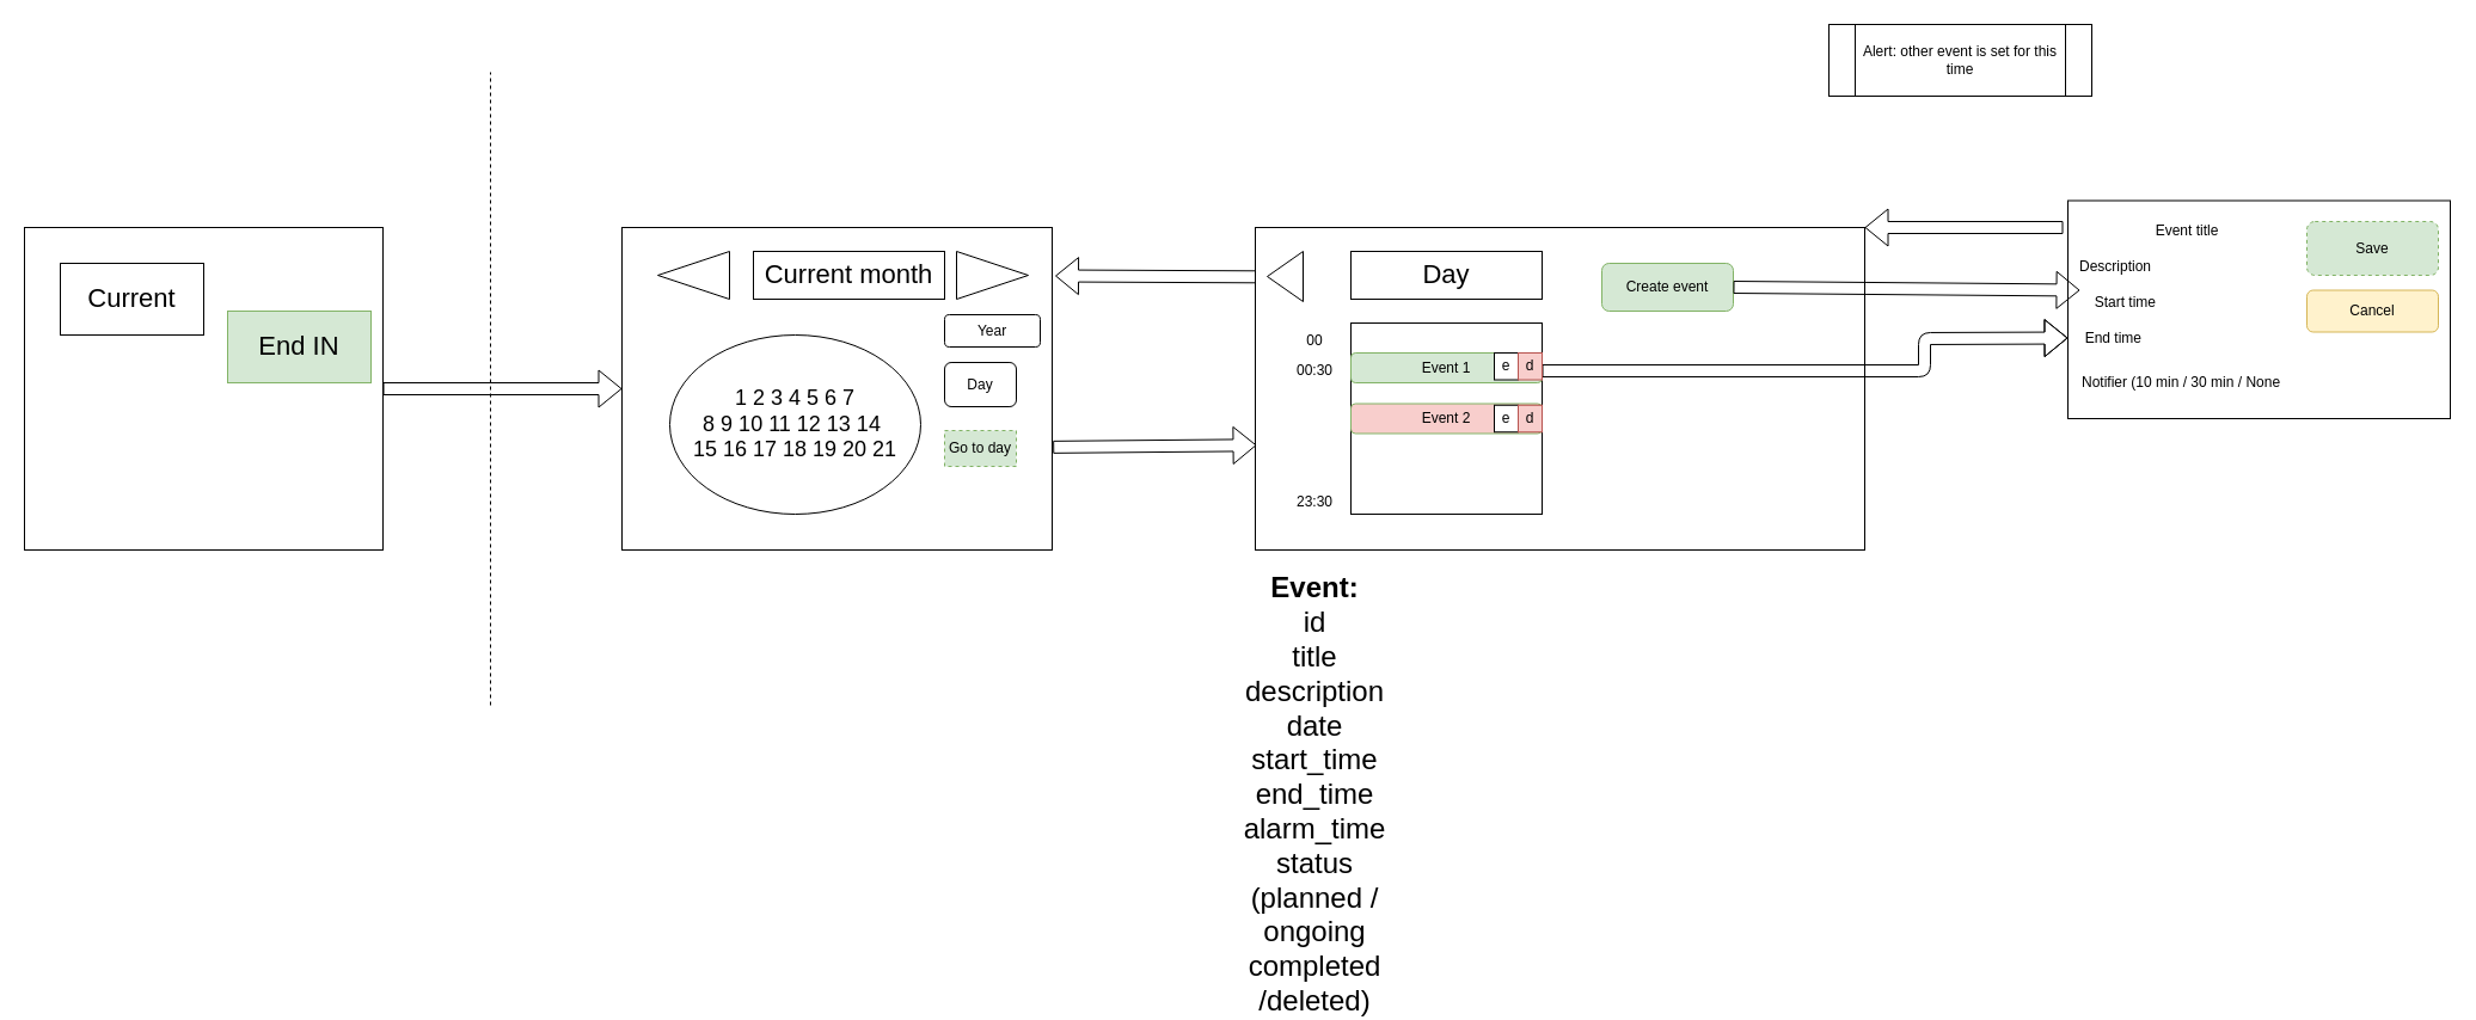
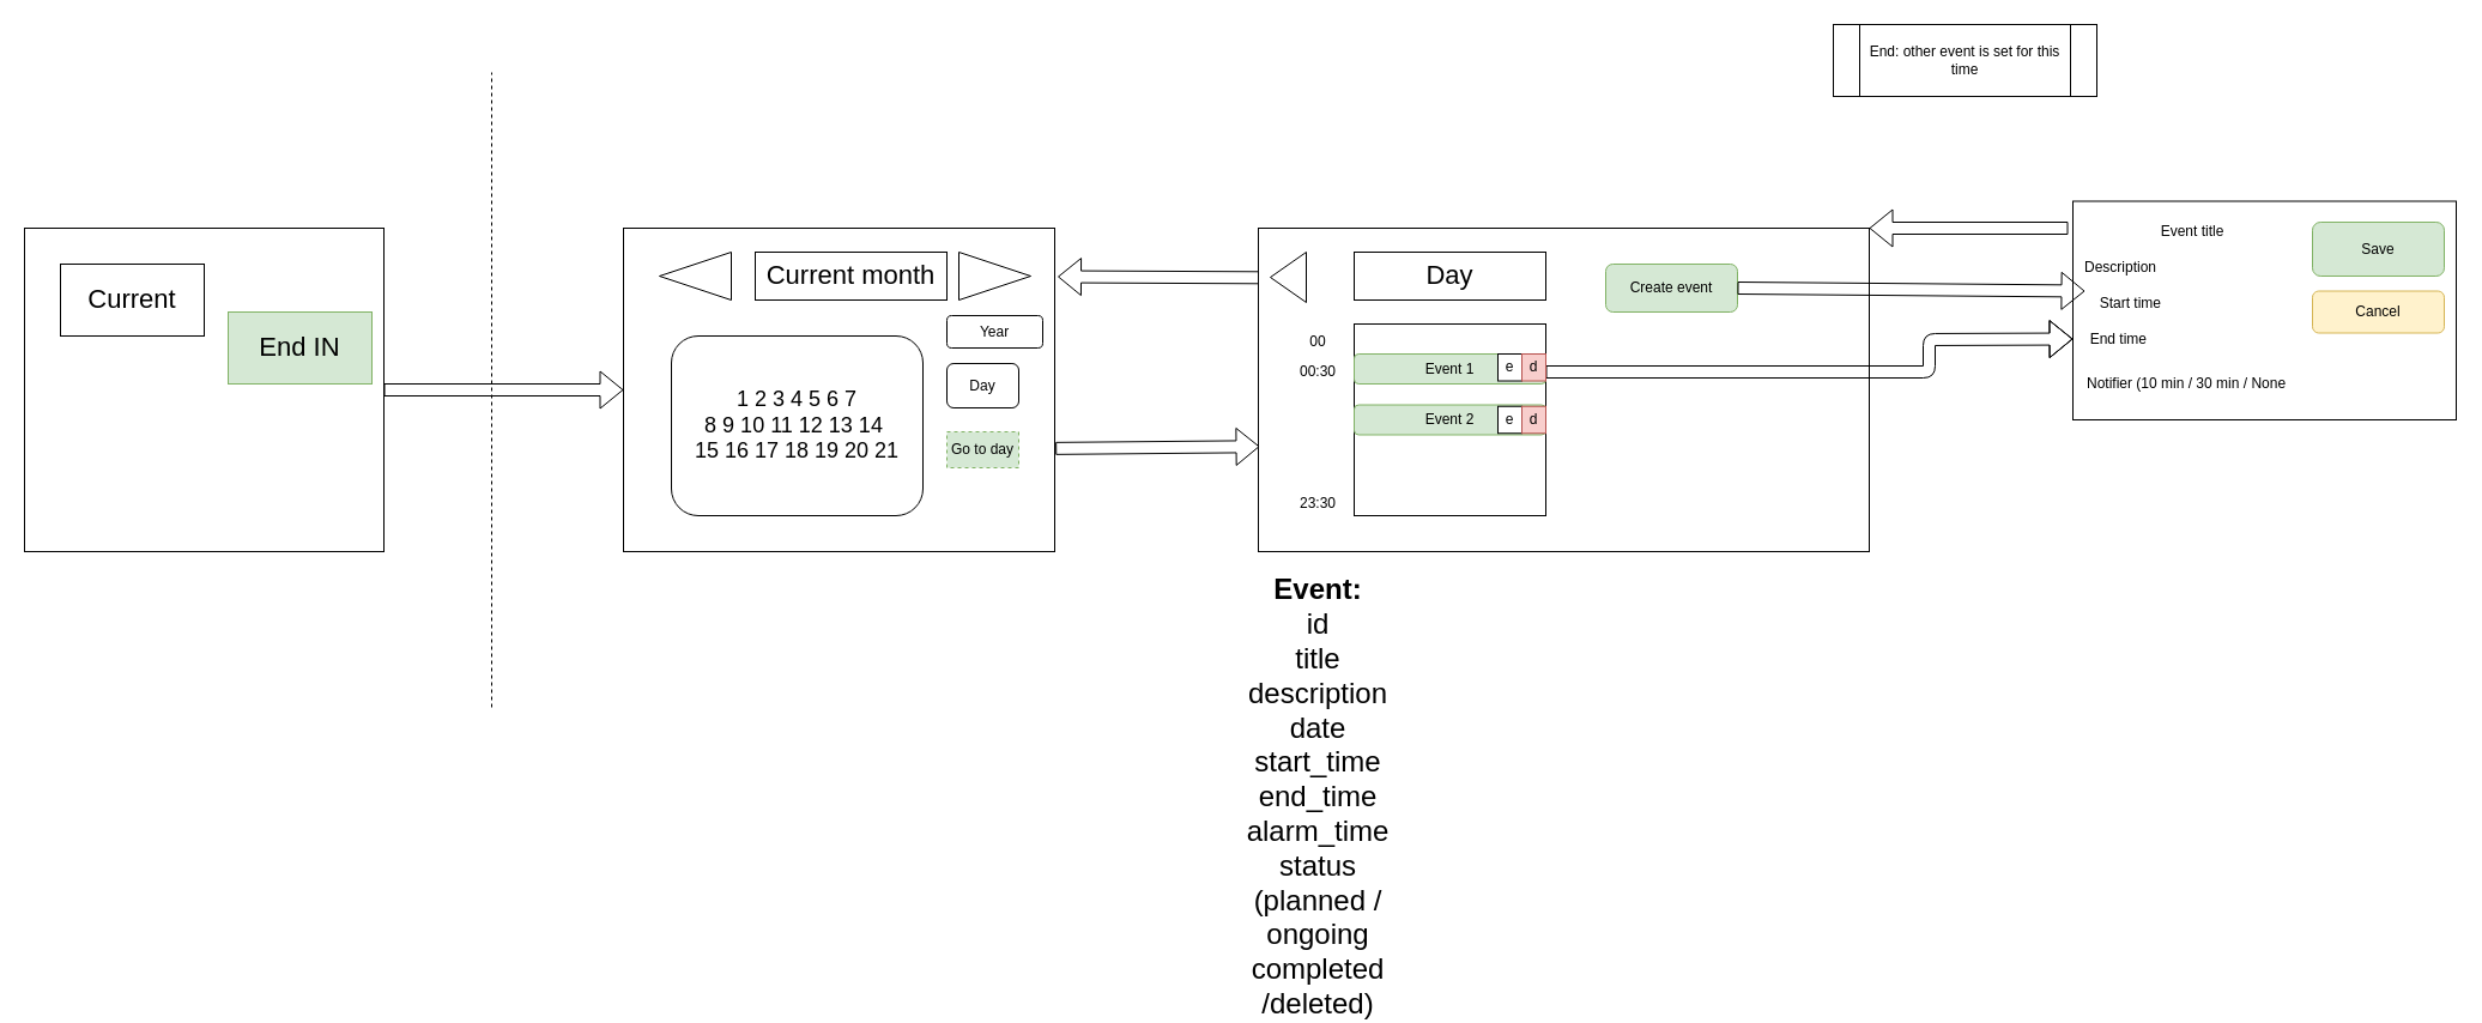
  <mxCell id="0" />
  <mxCell id="1" parent="0" />
  <mxCell id="2" value="" style="rounded=0;whiteSpace=wrap;html=1;" parent="1" vertex="1"><mxGeometry x="1050" y="190" width="510" height="270" as="geometry" /></mxCell>
  <mxCell id="3" value="" style="rounded=0;whiteSpace=wrap;html=1;" parent="1" vertex="1"><mxGeometry x="520" y="190" width="360" height="270" as="geometry" /></mxCell>
  <mxCell id="4" value="" style="rounded=0;whiteSpace=wrap;html=1;" parent="1" vertex="1"><mxGeometry x="20" y="190" width="300" height="270" as="geometry" /></mxCell>
  <mxCell id="5" value="&lt;font style=&quot;font-size: 22px&quot;&gt;Current&lt;/font&gt;" style="rounded=0;whiteSpace=wrap;html=1;" parent="1" vertex="1"><mxGeometry x="50" y="220" width="120" height="60" as="geometry" /></mxCell>
  <mxCell id="6" value="&lt;font style=&quot;font-size: 22px&quot;&gt;End IN&lt;/font&gt;" style="rounded=0;whiteSpace=wrap;html=1;fillColor=#d5e8d4;strokeColor=#82b366;" parent="1" vertex="1"><mxGeometry x="190" y="260" width="120" height="60" as="geometry" /></mxCell>
  <mxCell id="7" value="&lt;font style=&quot;font-size: 22px&quot;&gt;Current month&lt;/font&gt;" style="rounded=0;whiteSpace=wrap;html=1;" parent="1" vertex="1"><mxGeometry x="630" y="210" width="160" height="40" as="geometry" /></mxCell>
  <mxCell id="8" value="" style="triangle;whiteSpace=wrap;html=1;" parent="1" vertex="1"><mxGeometry x="800" y="210" width="60" height="40" as="geometry" /></mxCell>
  <mxCell id="9" value="" style="triangle;whiteSpace=wrap;html=1;direction=west;" parent="1" vertex="1"><mxGeometry x="550" y="210" width="60" height="40" as="geometry" /></mxCell>
- <mxCell id="10" value="&lt;div style=&quot;font-size: 18px&quot;&gt;&lt;span&gt;&lt;font style=&quot;font-size: 18px&quot;&gt;1 2 3 4 5 6 7&lt;/font&gt;&lt;/span&gt;&lt;/div&gt;&lt;div style=&quot;font-size: 18px&quot;&gt;&lt;span&gt;&lt;font style=&quot;font-size: 18px&quot;&gt;8 9 10 11 12 13 14&amp;nbsp;&lt;/font&gt;&lt;/span&gt;&lt;/div&gt;&lt;div style=&quot;font-size: 18px&quot;&gt;&lt;span&gt;&lt;font style=&quot;font-size: 18px&quot;&gt;15 16 17 18 19 20 21&lt;/font&gt;&lt;/span&gt;&lt;/div&gt;" style="ellipse;whiteSpace=wrap;html=1;" parent="1" vertex="1"><mxGeometry x="560" y="280" width="210" height="150" as="geometry" /></mxCell>
+ <mxCell id="10" value="&lt;div style=&quot;font-size: 18px&quot;&gt;&lt;span&gt;&lt;font style=&quot;font-size: 18px&quot;&gt;1 2 3 4 5 6 7&lt;/font&gt;&lt;/span&gt;&lt;/div&gt;&lt;div style=&quot;font-size: 18px&quot;&gt;&lt;span&gt;&lt;font style=&quot;font-size: 18px&quot;&gt;8 9 10 11 12 13 14&amp;nbsp;&lt;/font&gt;&lt;/span&gt;&lt;/div&gt;&lt;div style=&quot;font-size: 18px&quot;&gt;&lt;span&gt;&lt;font style=&quot;font-size: 18px&quot;&gt;15 16 17 18 19 20 21&lt;/font&gt;&lt;/span&gt;&lt;/div&gt;" style="rounded=1;whiteSpace=wrap;html=1;" parent="1" vertex="1"><mxGeometry x="560" y="280" width="210" height="150" as="geometry" /></mxCell>
  <mxCell id="11" value="&lt;font style=&quot;font-size: 22px&quot;&gt;Day&lt;/font&gt;" style="rounded=0;whiteSpace=wrap;html=1;" parent="1" vertex="1"><mxGeometry x="1130" y="210" width="160" height="40" as="geometry" /></mxCell>
  <mxCell id="12" value="" style="rounded=0;whiteSpace=wrap;html=1;" parent="1" vertex="1"><mxGeometry x="1130" y="270" width="160" height="160" as="geometry" /></mxCell>
  <mxCell id="13" value="00" style="text;html=1;strokeColor=none;fillColor=none;align=center;verticalAlign=middle;whiteSpace=wrap;rounded=0;" parent="1" vertex="1"><mxGeometry x="1080" y="275" width="40" height="20" as="geometry" /></mxCell>
  <mxCell id="14" value="00:30" style="text;html=1;strokeColor=none;fillColor=none;align=center;verticalAlign=middle;whiteSpace=wrap;rounded=0;" parent="1" vertex="1"><mxGeometry x="1080" y="300" width="40" height="20" as="geometry" /></mxCell>
  <mxCell id="15" value="23:30" style="text;html=1;strokeColor=none;fillColor=none;align=center;verticalAlign=middle;whiteSpace=wrap;rounded=0;" parent="1" vertex="1"><mxGeometry x="1080" y="410" width="40" height="20" as="geometry" /></mxCell>
  <mxCell id="16" value="Create event" style="rounded=1;whiteSpace=wrap;html=1;fillColor=#d5e8d4;strokeColor=#82b366;" parent="1" vertex="1"><mxGeometry x="1340" y="220" width="110" height="40" as="geometry" /></mxCell>
  <mxCell id="17" value="" style="shape=flexArrow;endArrow=classic;html=1;entryX=0;entryY=0.5;entryDx=0;entryDy=0;exitX=1;exitY=0.5;exitDx=0;exitDy=0;" parent="1" source="4" target="3" edge="1"><mxGeometry width="50" height="50" relative="1" as="geometry"><mxPoint x="320" y="350" as="sourcePoint" /><mxPoint x="370" y="300" as="targetPoint" /></mxGeometry></mxCell>
  <mxCell id="18" value="" style="shape=flexArrow;endArrow=classic;html=1;exitX=1.002;exitY=0.681;exitDx=0;exitDy=0;exitPerimeter=0;entryX=0.002;entryY=0.675;entryDx=0;entryDy=0;entryPerimeter=0;" parent="1" source="3" target="2" edge="1"><mxGeometry width="50" height="50" relative="1" as="geometry"><mxPoint x="880" y="320" as="sourcePoint" /><mxPoint x="1050" y="320" as="targetPoint" /><Array as="points" /></mxGeometry></mxCell>
- <mxCell id="19" value="Alert: other event is set for this time" style="shape=process;whiteSpace=wrap;html=1;backgroundOutline=1;" parent="1" vertex="1"><mxGeometry x="1530" y="20" width="220" height="60" as="geometry" /></mxCell>
+ <mxCell id="19" value="End: other event is set for this time" style="shape=process;whiteSpace=wrap;html=1;backgroundOutline=1;" parent="1" vertex="1"><mxGeometry x="1530" y="20" width="220" height="60" as="geometry" /></mxCell>
  <mxCell id="20" value="" style="rounded=0;whiteSpace=wrap;html=1;" parent="1" vertex="1"><mxGeometry x="1730" y="167.5" width="320" height="182.5" as="geometry" /></mxCell>
  <mxCell id="21" value="Event title" style="text;html=1;strokeColor=none;fillColor=none;align=center;verticalAlign=middle;whiteSpace=wrap;rounded=0;" parent="1" vertex="1"><mxGeometry x="1760" y="182.5" width="140" height="20" as="geometry" /></mxCell>
  <mxCell id="22" value="Description" style="text;html=1;strokeColor=none;fillColor=none;align=center;verticalAlign=middle;whiteSpace=wrap;rounded=0;" parent="1" vertex="1"><mxGeometry x="1750" y="212.5" width="40" height="20" as="geometry" /></mxCell>
  <mxCell id="23" value="Start time&amp;nbsp;" style="text;html=1;strokeColor=none;fillColor=none;align=center;verticalAlign=middle;whiteSpace=wrap;rounded=0;" parent="1" vertex="1"><mxGeometry x="1740" y="242.5" width="80" height="20" as="geometry" /></mxCell>
  <mxCell id="24" value="End time&amp;nbsp;" style="text;html=1;strokeColor=none;fillColor=none;align=center;verticalAlign=middle;whiteSpace=wrap;rounded=0;" parent="1" vertex="1"><mxGeometry x="1730" y="272.5" width="80" height="20" as="geometry" /></mxCell>
- <mxCell id="25" value="Save" style="rounded=1;whiteSpace=wrap;html=1;fillColor=#d5e8d4;strokeColor=#82b366;dashed=1;" parent="1" vertex="1"><mxGeometry x="1930" y="185" width="110" height="45" as="geometry" /></mxCell>
+ <mxCell id="25" value="Save" style="rounded=1;whiteSpace=wrap;html=1;fillColor=#d5e8d4;strokeColor=#82b366;" parent="1" vertex="1"><mxGeometry x="1930" y="185" width="110" height="45" as="geometry" /></mxCell>
  <mxCell id="26" value="Cancel" style="rounded=1;whiteSpace=wrap;html=1;fillColor=#fff2cc;strokeColor=#d6b656;" parent="1" vertex="1"><mxGeometry x="1930" y="242.5" width="110" height="35" as="geometry" /></mxCell>
  <mxCell id="27" value="" style="shape=flexArrow;endArrow=classic;html=1;entryX=0;entryY=0;entryDx=0;entryDy=0;exitX=1;exitY=0.5;exitDx=0;exitDy=0;" parent="1" source="16" target="23" edge="1"><mxGeometry width="50" height="50" relative="1" as="geometry"><mxPoint x="1450" y="270" as="sourcePoint" /><mxPoint x="1500" y="220" as="targetPoint" /></mxGeometry></mxCell>
  <mxCell id="28" value="Event 1" style="rounded=1;whiteSpace=wrap;html=1;fillColor=#d5e8d4;strokeColor=#82b366;" parent="1" vertex="1"><mxGeometry x="1130" y="295" width="160" height="25" as="geometry" /></mxCell>
- <mxCell id="29" value="Event 2" style="rounded=1;whiteSpace=wrap;html=1;fillColor=#f8cecc;strokeColor=#82b366;" parent="1" vertex="1"><mxGeometry x="1130" y="337.5" width="160" height="25" as="geometry" /></mxCell>
+ <mxCell id="29" value="Event 2" style="rounded=1;whiteSpace=wrap;html=1;fillColor=#d5e8d4;strokeColor=#82b366;" parent="1" vertex="1"><mxGeometry x="1130" y="337.5" width="160" height="25" as="geometry" /></mxCell>
  <mxCell id="30" value="e" style="rounded=0;whiteSpace=wrap;html=1;" parent="1" vertex="1"><mxGeometry x="1250" y="295" width="20" height="22.5" as="geometry" /></mxCell>
  <mxCell id="31" value="" style="shape=flexArrow;endArrow=classic;html=1;exitX=1;exitY=0.25;exitDx=0;exitDy=0;entryX=0;entryY=0.5;entryDx=0;entryDy=0;" parent="1" source="12" target="24" edge="1"><mxGeometry width="50" height="50" relative="1" as="geometry"><mxPoint x="1540" y="370" as="sourcePoint" /><mxPoint x="1590" y="320" as="targetPoint" /><Array as="points"><mxPoint x="1610" y="310" /><mxPoint x="1610" y="283" /></Array></mxGeometry></mxCell>
  <mxCell id="32" value="Notifier (10 min / 30 min / None" style="text;html=1;strokeColor=none;fillColor=none;align=left;verticalAlign=middle;whiteSpace=wrap;rounded=0;" parent="1" vertex="1"><mxGeometry x="1740" y="310" width="200" height="20" as="geometry" /></mxCell>
  <mxCell id="33" value="" style="shape=flexArrow;endArrow=classic;html=1;entryX=1;entryY=0;entryDx=0;entryDy=0;" parent="1" target="2" edge="1"><mxGeometry width="50" height="50" relative="1" as="geometry"><mxPoint x="1726" y="190" as="sourcePoint" /><mxPoint x="1660" y="70" as="targetPoint" /></mxGeometry></mxCell>
  <mxCell id="34" value="" style="triangle;whiteSpace=wrap;html=1;direction=west;" parent="1" vertex="1"><mxGeometry x="1060" y="210" width="30" height="42" as="geometry" /></mxCell>
  <mxCell id="35" value="" style="shape=flexArrow;endArrow=classic;html=1;exitX=0.001;exitY=0.153;exitDx=0;exitDy=0;exitPerimeter=0;entryX=1.007;entryY=0.15;entryDx=0;entryDy=0;entryPerimeter=0;" parent="1" source="2" target="3" edge="1"><mxGeometry width="50" height="50" relative="1" as="geometry"><mxPoint x="930" y="180" as="sourcePoint" /><mxPoint x="980" as="targetPoint" y="130" /></mxGeometry></mxCell>
  <mxCell id="36" value="&lt;font style=&quot;font-size: 24px&quot;&gt;&lt;b&gt;Event:&lt;br&gt;&lt;/b&gt;id&lt;br&gt;title&lt;br&gt;description&lt;br&gt;date&lt;br&gt;start_time&lt;br&gt;end_time&lt;br&gt;alarm_time&lt;br&gt;status (planned / ongoing completed /deleted)&lt;br&gt;&lt;/font&gt;" style="text;html=1;strokeColor=none;fillColor=none;align=center;verticalAlign=middle;whiteSpace=wrap;rounded=0;" parent="1" vertex="1"><mxGeometry x="1075" y="660" width="50" height="10" as="geometry" /></mxCell>
  <mxCell id="37" value="" style="endArrow=none;dashed=1;html=1;" parent="1" edge="1"><mxGeometry width="50" height="50" relative="1" as="geometry"><mxPoint x="410" y="590" as="sourcePoint" /><mxPoint x="410" y="60" as="targetPoint" /></mxGeometry></mxCell>
  <mxCell id="38" value="Day" style="rounded=1;whiteSpace=wrap;html=1;" parent="1" vertex="1"><mxGeometry x="790" y="303" width="60" height="37" as="geometry" /></mxCell>
  <mxCell id="39" value="Year" style="rounded=1;whiteSpace=wrap;html=1;" parent="1" vertex="1"><mxGeometry x="790" y="263" width="80" height="27" as="geometry" /></mxCell>
  <mxCell id="40" value="Go to day" style="rounded=0;whiteSpace=wrap;html=1;fillColor=#d5e8d4;strokeColor=#82b366;dashed=1;" parent="1" vertex="1"><mxGeometry x="790" y="360" width="60" height="30" as="geometry" /></mxCell>
  <mxCell id="41" value="d" style="rounded=0;whiteSpace=wrap;html=1;fillColor=#f8cecc;strokeColor=#b85450;" vertex="1" parent="1"><mxGeometry x="1270" y="295" width="20" height="22.5" as="geometry" /></mxCell>
  <mxCell id="42" value="e" style="rounded=0;whiteSpace=wrap;html=1;" vertex="1" parent="1"><mxGeometry x="1250" y="338.75" width="20" height="22.5" as="geometry" /></mxCell>
  <mxCell id="43" value="d" style="rounded=0;whiteSpace=wrap;html=1;fillColor=#f8cecc;strokeColor=#b85450;" vertex="1" parent="1"><mxGeometry x="1270" y="338.75" width="20" height="22.5" as="geometry" /></mxCell>
